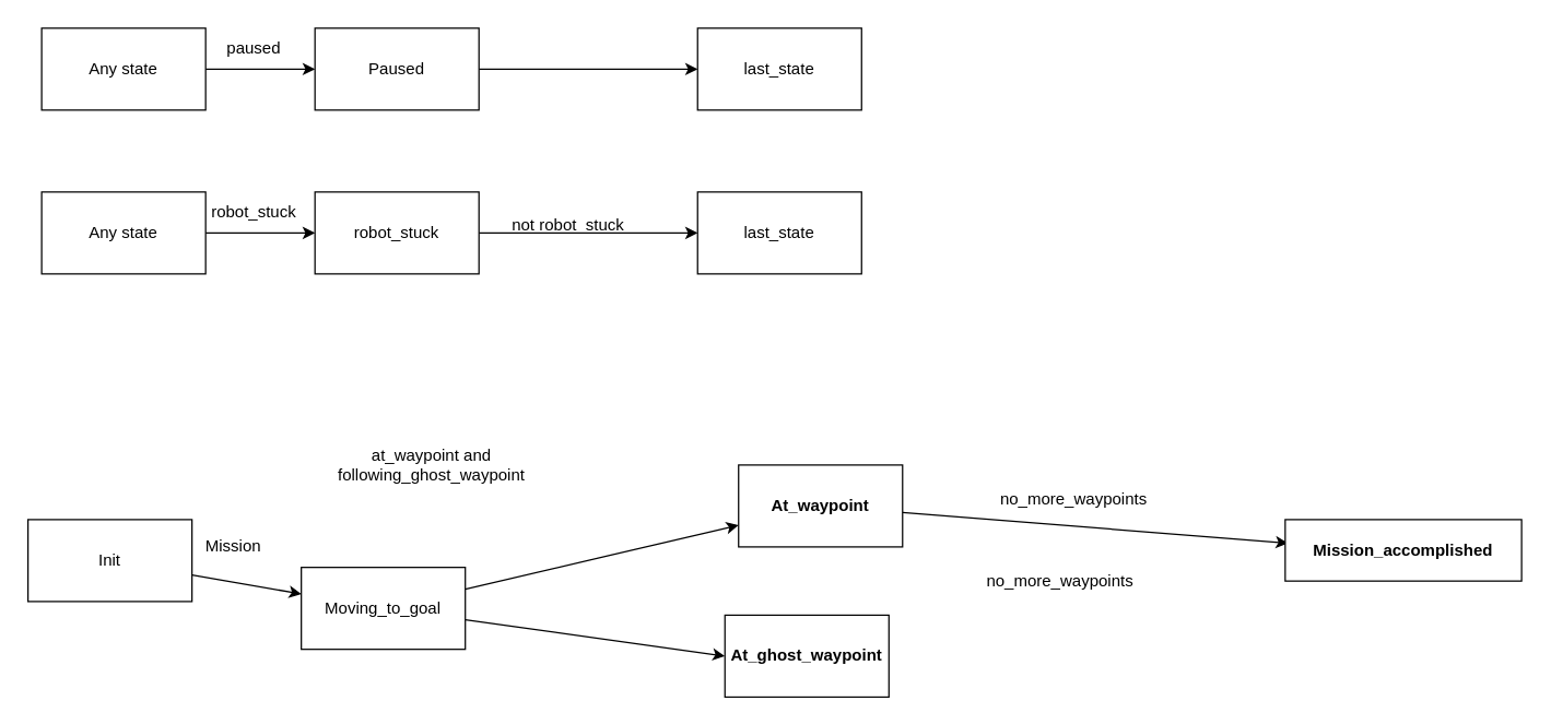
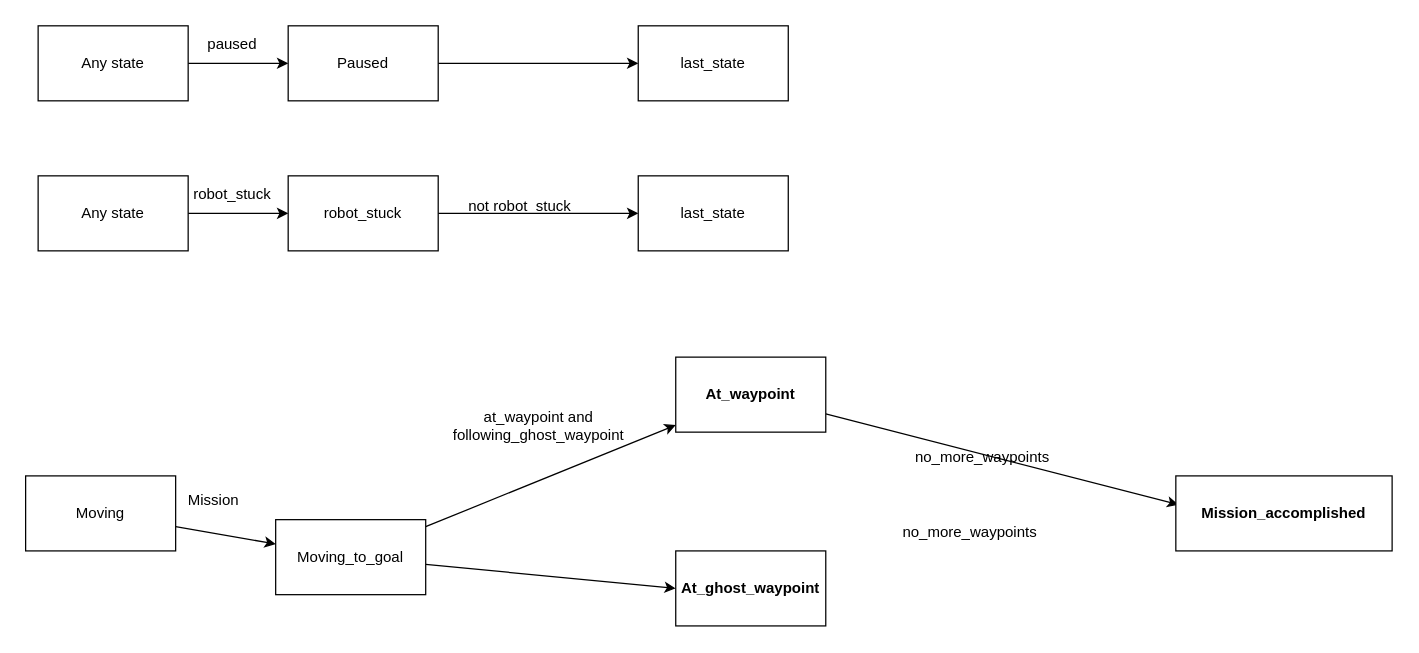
  <mxCell id="0" />
  <mxCell id="1" parent="0" />
  <mxCell id="2" value="" style="edgeStyle=none;html=1;" parent="1" source="3" target="6" edge="1"><mxGeometry relative="1" as="geometry" /></mxCell>
- <mxCell id="3" value="Init" style="rounded=0;whiteSpace=wrap;html=1;" parent="1" vertex="1"><mxGeometry x="20" y="380" width="120" height="60" as="geometry" /></mxCell>
+ <mxCell id="3" value="Moving" style="rounded=0;whiteSpace=wrap;html=1;" parent="1" vertex="1"><mxGeometry x="20" y="380" width="120" height="60" as="geometry" /></mxCell>
  <mxCell id="4" value="" style="edgeStyle=none;html=1;" parent="1" source="6" target="8" edge="1"><mxGeometry relative="1" as="geometry" /></mxCell>
  <mxCell id="5" style="edgeStyle=none;html=1;entryX=0;entryY=0.5;entryDx=0;entryDy=0;" parent="1" source="6" target="9" edge="1"><mxGeometry relative="1" as="geometry" /></mxCell>
  <mxCell id="6" value="Moving_to_goal" style="rounded=0;whiteSpace=wrap;html=1;" parent="1" vertex="1"><mxGeometry x="220" y="415" width="120" height="60" as="geometry" /></mxCell>
  <mxCell id="7" style="edgeStyle=none;html=1;entryX=0.012;entryY=0.383;entryDx=0;entryDy=0;entryPerimeter=0;" parent="1" source="8" target="14" edge="1"><mxGeometry relative="1" as="geometry" /></mxCell>
- <mxCell id="8" value="At_waypoint" style="rounded=0;whiteSpace=wrap;html=1;fontStyle=1" parent="1" vertex="1"><mxGeometry x="540" y="340" width="120" height="60" as="geometry" /></mxCell>
- <mxCell id="9" value="At_ghost_waypoint" style="rounded=0;whiteSpace=wrap;html=1;fontStyle=1" parent="1" vertex="1"><mxGeometry x="530" y="450" width="120" height="60" as="geometry" /></mxCell>
+ <mxCell id="8" value="At_waypoint" style="rounded=0;whiteSpace=wrap;html=1;fontStyle=1" parent="1" vertex="1"><mxGeometry x="540" y="285" width="120" height="60" as="geometry" /></mxCell>
+ <mxCell id="9" value="At_ghost_waypoint" style="rounded=0;whiteSpace=wrap;html=1;fontStyle=1" parent="1" vertex="1"><mxGeometry x="540" y="440" width="120" height="60" as="geometry" /></mxCell>
  <mxCell id="10" value="" style="edgeStyle=none;html=1;" parent="1" source="11" target="13" edge="1"><mxGeometry relative="1" as="geometry" /></mxCell>
  <mxCell id="11" value="Any state" style="rounded=0;whiteSpace=wrap;html=1;" parent="1" vertex="1"><mxGeometry x="30" y="140" width="120" height="60" as="geometry" /></mxCell>
  <mxCell id="12" value="" style="edgeStyle=none;html=1;" parent="1" source="13" target="19" edge="1"><mxGeometry relative="1" as="geometry" /></mxCell>
  <mxCell id="13" value="robot_stuck" style="rounded=0;whiteSpace=wrap;html=1;" parent="1" vertex="1"><mxGeometry x="230" y="140" width="120" height="60" as="geometry" /></mxCell>
- <mxCell id="14" value="Mission_accomplished" style="rounded=0;whiteSpace=wrap;html=1;fontStyle=1" parent="1" vertex="1"><mxGeometry x="940" y="380" width="173" height="45" as="geometry" /></mxCell>
- <mxCell id="15" value="at_waypoint and &lt;br&gt;following_ghost_waypoint" style="text;html=1;align=center;verticalAlign=middle;resizable=0;points=[];autosize=1;strokeColor=none;fillColor=none;" parent="1" vertex="1"><mxGeometry x="235" y="320" width="160" height="40" as="geometry" /></mxCell>
+ <mxCell id="14" value="Mission_accomplished" style="rounded=0;whiteSpace=wrap;html=1;fontStyle=1" parent="1" vertex="1"><mxGeometry x="940" y="380" width="173" height="60" as="geometry" /></mxCell>
+ <mxCell id="15" value="at_waypoint and &lt;br&gt;following_ghost_waypoint" style="text;html=1;align=center;verticalAlign=middle;resizable=0;points=[];autosize=1;strokeColor=none;fillColor=none;" parent="1" vertex="1"><mxGeometry x="350" y="320" width="160" height="40" as="geometry" /></mxCell>
  <mxCell id="16" value="robot_stuck" style="text;html=1;align=center;verticalAlign=middle;resizable=0;points=[];autosize=1;strokeColor=none;fillColor=none;" parent="1" vertex="1"><mxGeometry x="140" y="140" width="90" height="30" as="geometry" /></mxCell>
  <mxCell id="17" value="no_more_waypoints" style="text;html=1;align=center;verticalAlign=middle;resizable=0;points=[];autosize=1;strokeColor=none;fillColor=none;" parent="1" vertex="1"><mxGeometry x="720" y="350" width="130" height="30" as="geometry" /></mxCell>
  <mxCell id="18" value="no_more_waypoints" style="text;html=1;align=center;verticalAlign=middle;resizable=0;points=[];autosize=1;strokeColor=none;fillColor=none;" parent="1" vertex="1"><mxGeometry x="710" y="410" width="130" height="30" as="geometry" /></mxCell>
  <mxCell id="19" value="last_state" style="rounded=0;whiteSpace=wrap;html=1;" parent="1" vertex="1"><mxGeometry x="510" y="140" width="120" height="60" as="geometry" /></mxCell>
  <mxCell id="20" value="not robot_stuck" style="text;html=1;align=center;verticalAlign=middle;resizable=0;points=[];autosize=1;strokeColor=none;fillColor=none;" parent="1" vertex="1"><mxGeometry x="360" y="150" width="110" height="30" as="geometry" /></mxCell>
  <mxCell id="21" value="" style="edgeStyle=none;html=1;" edge="1" source="22" target="24" parent="1"><mxGeometry relative="1" as="geometry" /></mxCell>
  <mxCell id="22" value="Any state" style="rounded=0;whiteSpace=wrap;html=1;" vertex="1" parent="1"><mxGeometry x="30" y="20" width="120" height="60" as="geometry" /></mxCell>
  <mxCell id="23" value="" style="edgeStyle=none;html=1;" edge="1" source="24" target="26" parent="1"><mxGeometry relative="1" as="geometry" /></mxCell>
  <mxCell id="24" value="Paused" style="rounded=0;whiteSpace=wrap;html=1;" vertex="1" parent="1"><mxGeometry x="230" y="20" width="120" height="60" as="geometry" /></mxCell>
  <mxCell id="25" value="paused" style="text;html=1;align=center;verticalAlign=middle;resizable=0;points=[];autosize=1;strokeColor=none;fillColor=none;" vertex="1" parent="1"><mxGeometry x="155" y="20" width="60" height="30" as="geometry" /></mxCell>
  <mxCell id="26" value="last_state" style="rounded=0;whiteSpace=wrap;html=1;" vertex="1" parent="1"><mxGeometry x="510" y="20" width="120" height="60" as="geometry" /></mxCell>
  <mxCell id="27" value="Mission" style="text;html=1;align=center;verticalAlign=middle;resizable=0;points=[];autosize=1;strokeColor=none;fillColor=none;" vertex="1" parent="1"><mxGeometry x="135" y="385" width="70" height="30" as="geometry" /></mxCell>
